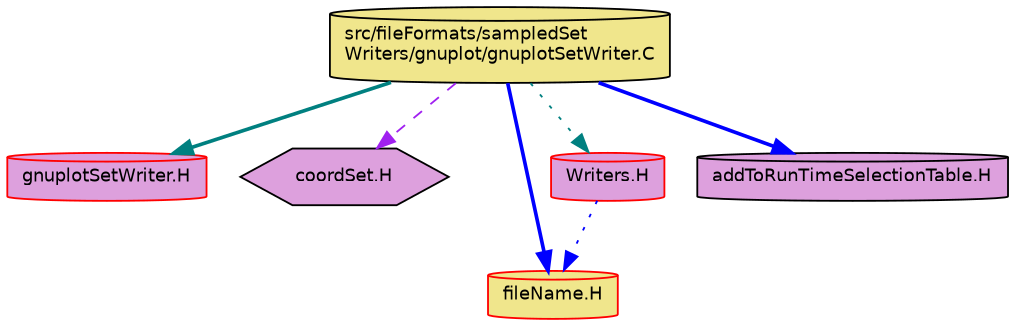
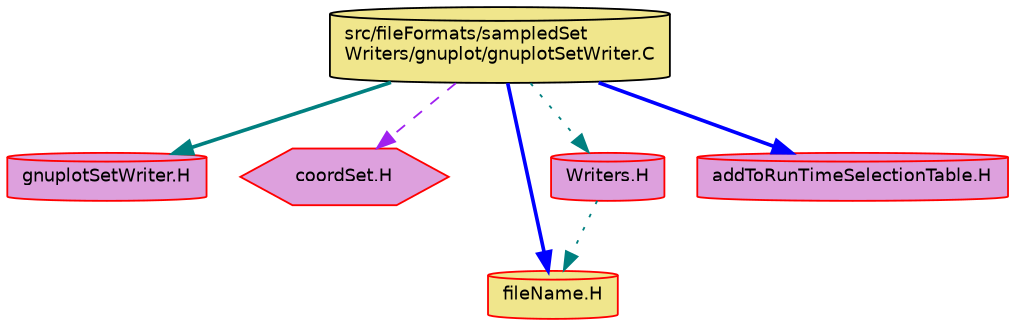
  digraph {
    node [color=red fillcolor=plum fontname=Helvetica fontsize=10 shape=cylinder style=filled]
    edge [color=teal fontname=Helvetica fontsize=10 labelfontname=Helvetica labelfontsize=10 style=bold]
    n1 [color=black fillcolor=khaki fontcolor=black height=0.2 label="src/fileFormats/sampledSet\lWriters/gnuplot/gnuplotSetWriter.C" width=0.4]
    n2 [height=0.2 label="gnuplotSetWriter.H" width=0.4]
-   n3 [color=black height=0.2 label="coordSet.H" shape=hexagon width=0.4]
+   n3 [height=0.2 label="coordSet.H" shape=hexagon width=0.4]
    n4 [fillcolor=khaki height=0.2 label="fileName.H" width=0.4]
    n5 [height=0.2 label="Writers.H" width=0.4]
-   n6 [color=black height=0.2 label="addToRunTimeSelectionTable.H" width=0.4]
+   n6 [height=0.2 label="addToRunTimeSelectionTable.H" width=0.4]
    n1 -> n2
    n1 -> n3 [color=purple style=dashed]
    n1 -> n4 [color=blue]
    n1 -> n5 [style=dotted]
    n1 -> n6 [color=blue]
-   n5 -> n4 [color=blue style=dotted]
+   n5 -> n4 [style=dotted]
  }
